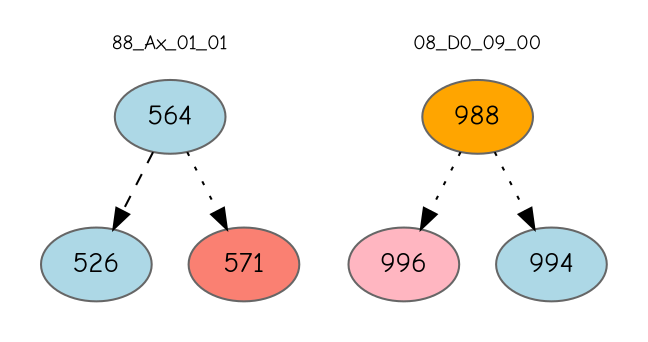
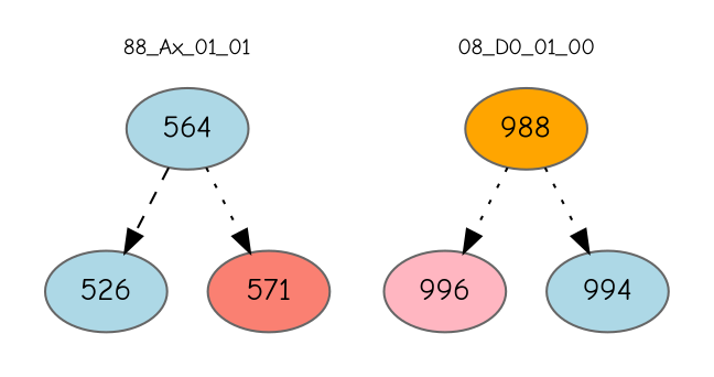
  digraph {
    fontname="Comic Neue"
    node [color=gray40 fillcolor=lightblue fontname="Comic Neue" style=filled]
    edge [color=black fontname="Comic Neue" style=dotted]
    n1 [label=564]
    n2 [label=526]
    n3 [fillcolor=salmon label=571]
    n4 [fillcolor=orange label=988]
    n5 [fillcolor=lightpink label=996]
    n6 [label=994]
    subgraph cluster_1 {
      color=white
      fontsize=10
      label="88_Ax_01_01"
      n1
      n2
      n3
    }
    subgraph cluster_2 {
      color=white
      fontsize=10
-     label="08_D0_09_00"
+     label="08_D0_01_00"
      n4
      n5
      n6
    }
    n1 -> n2 [style=dashed]
    n1 -> n3
    n4 -> n5
    n4 -> n6
  }
